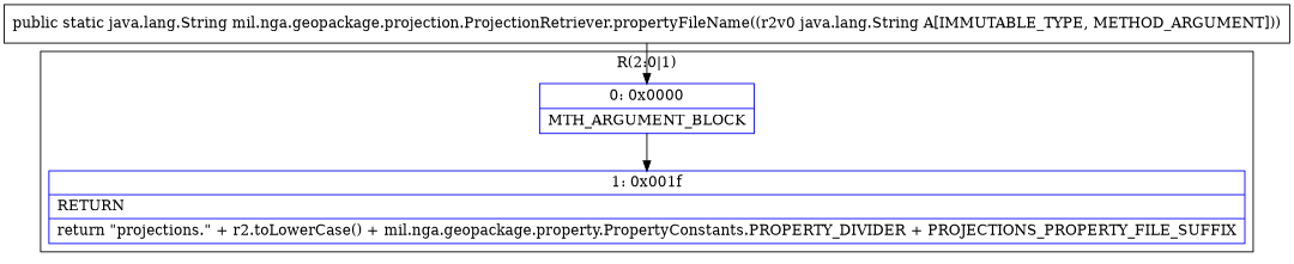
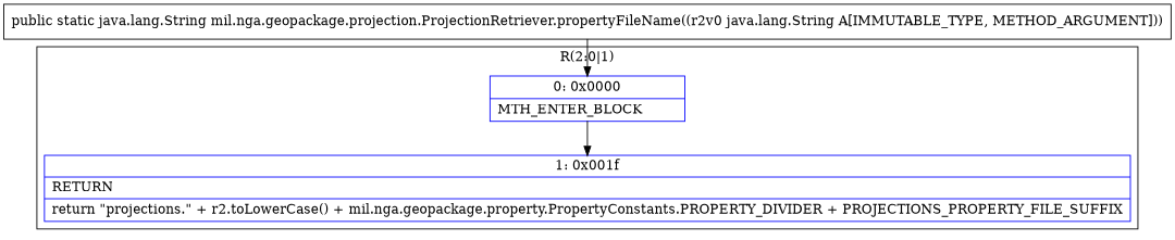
  digraph {
    node [color=blue shape=record]
-   n1 [label="{0\:\ 0x0000|MTH_ARGUMENT_BLOCK\l}"]
+   n1 [label="{0\:\ 0x0000|MTH_ENTER_BLOCK\l}"]
    n2 [label="{1\:\ 0x001f|RETURN\l|return \"projections.\" + r2.toLowerCase() + mil.nga.geopackage.property.PropertyConstants.PROPERTY_DIVIDER + PROJECTIONS_PROPERTY_FILE_SUFFIX\l}"]
    n3 [label="{public static java.lang.String mil.nga.geopackage.projection.ProjectionRetriever.propertyFileName((r2v0 java.lang.String A[IMMUTABLE_TYPE, METHOD_ARGUMENT])) }" color=""]
    subgraph cluster_1 {
      label="R(2:0|1)"
      n1
      n2
    }
    n1 -> n2
    n3 -> n1
  }
